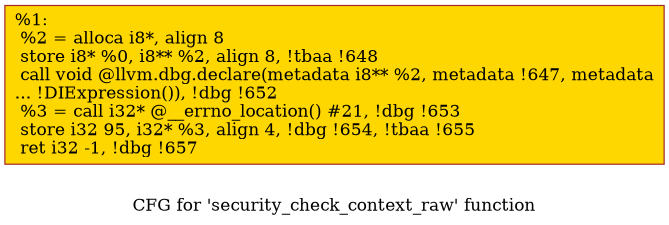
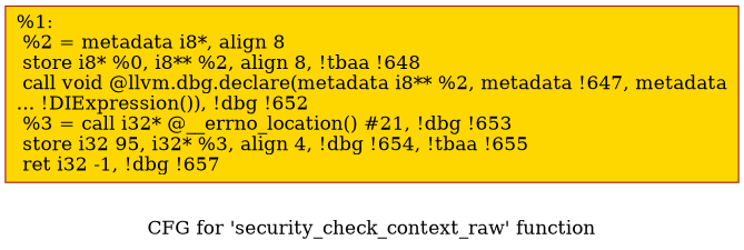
  digraph {
    label="CFG for 'security_check_context_raw' function"
    rankdir=LR
-   n1 [color=brown fillcolor=gold label="{%1:\l  %2 = alloca i8*, align 8\l  store i8* %0, i8** %2, align 8, !tbaa !648\l  call void @llvm.dbg.declare(metadata i8** %2, metadata !647, metadata\l... !DIExpression()), !dbg !652\l  %3 = call i32* @__errno_location() #21, !dbg !653\l  store i32 95, i32* %3, align 4, !dbg !654, !tbaa !655\l  ret i32 -1, !dbg !657\l}" shape=record style=filled]
+   n1 [color=brown fillcolor=gold label="{%1:\l  %2 = metadata i8*, align 8\l  store i8* %0, i8** %2, align 8, !tbaa !648\l  call void @llvm.dbg.declare(metadata i8** %2, metadata !647, metadata\l... !DIExpression()), !dbg !652\l  %3 = call i32* @__errno_location() #21, !dbg !653\l  store i32 95, i32* %3, align 4, !dbg !654, !tbaa !655\l  ret i32 -1, !dbg !657\l}" shape=record style=filled]
  }
